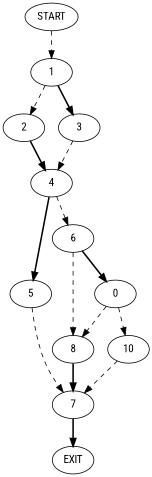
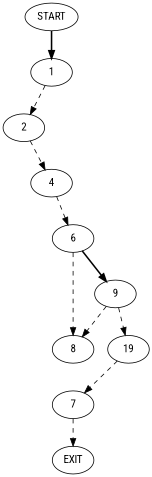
  digraph {
    fontname="Roboto Condensed"
    node [fontname="Roboto Condensed"]
    edge [fontname="Roboto Condensed" style=dashed]
    n1 [label=START]
    1
    2
-   3
    n5 [label=EXIT]
    4
-   5
    6
    7
    8
-   9 [label=0]
-   10
-   n1 -> 1
+   9
+   10 [label=19]
+   n1 -> 1 [style=bold]
    1 -> 2
-   1 -> 3 [style=bold]
-   2 -> 4 [style=bold]
-   3 -> 4
-   4 -> 5 [style=bold]
+   2 -> 4
    4 -> 6
-   5 -> 7
    6 -> 8
    6 -> 9 [style=bold]
-   7 -> n5 [style=bold]
-   8 -> 7 [style=bold]
+   7 -> n5
    9 -> 8
    9 -> 10
    10 -> 7
  }
